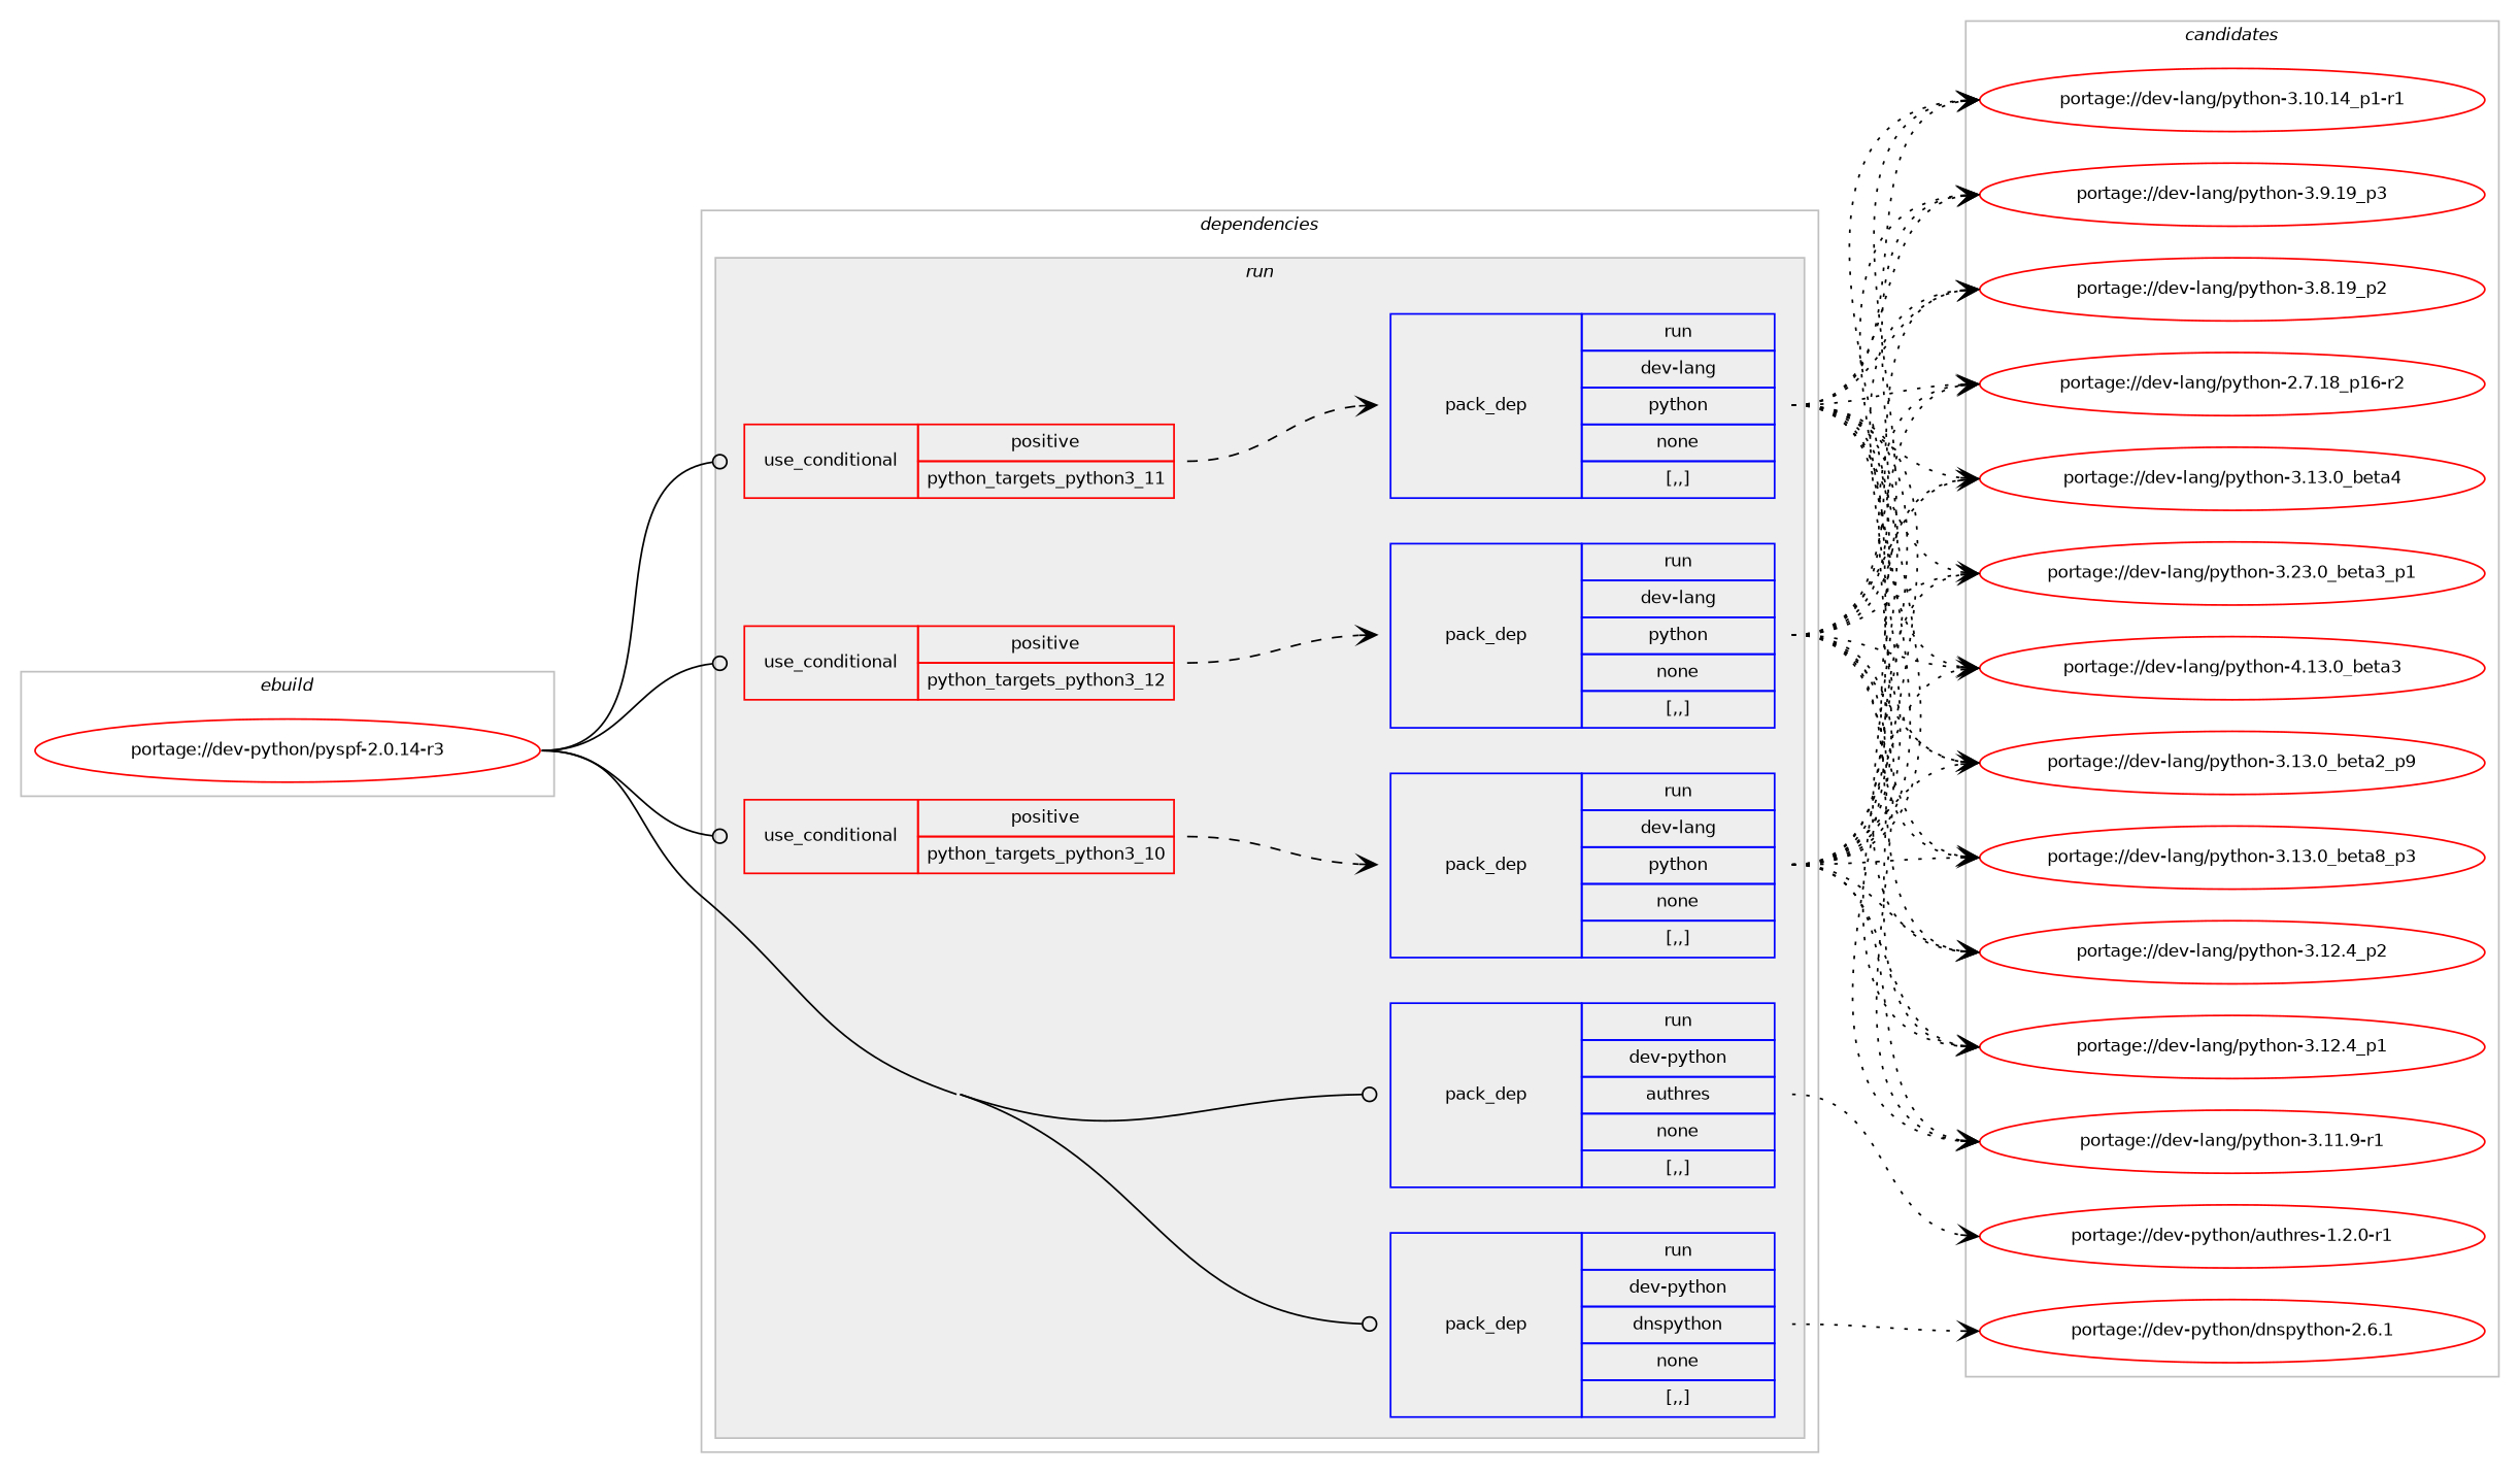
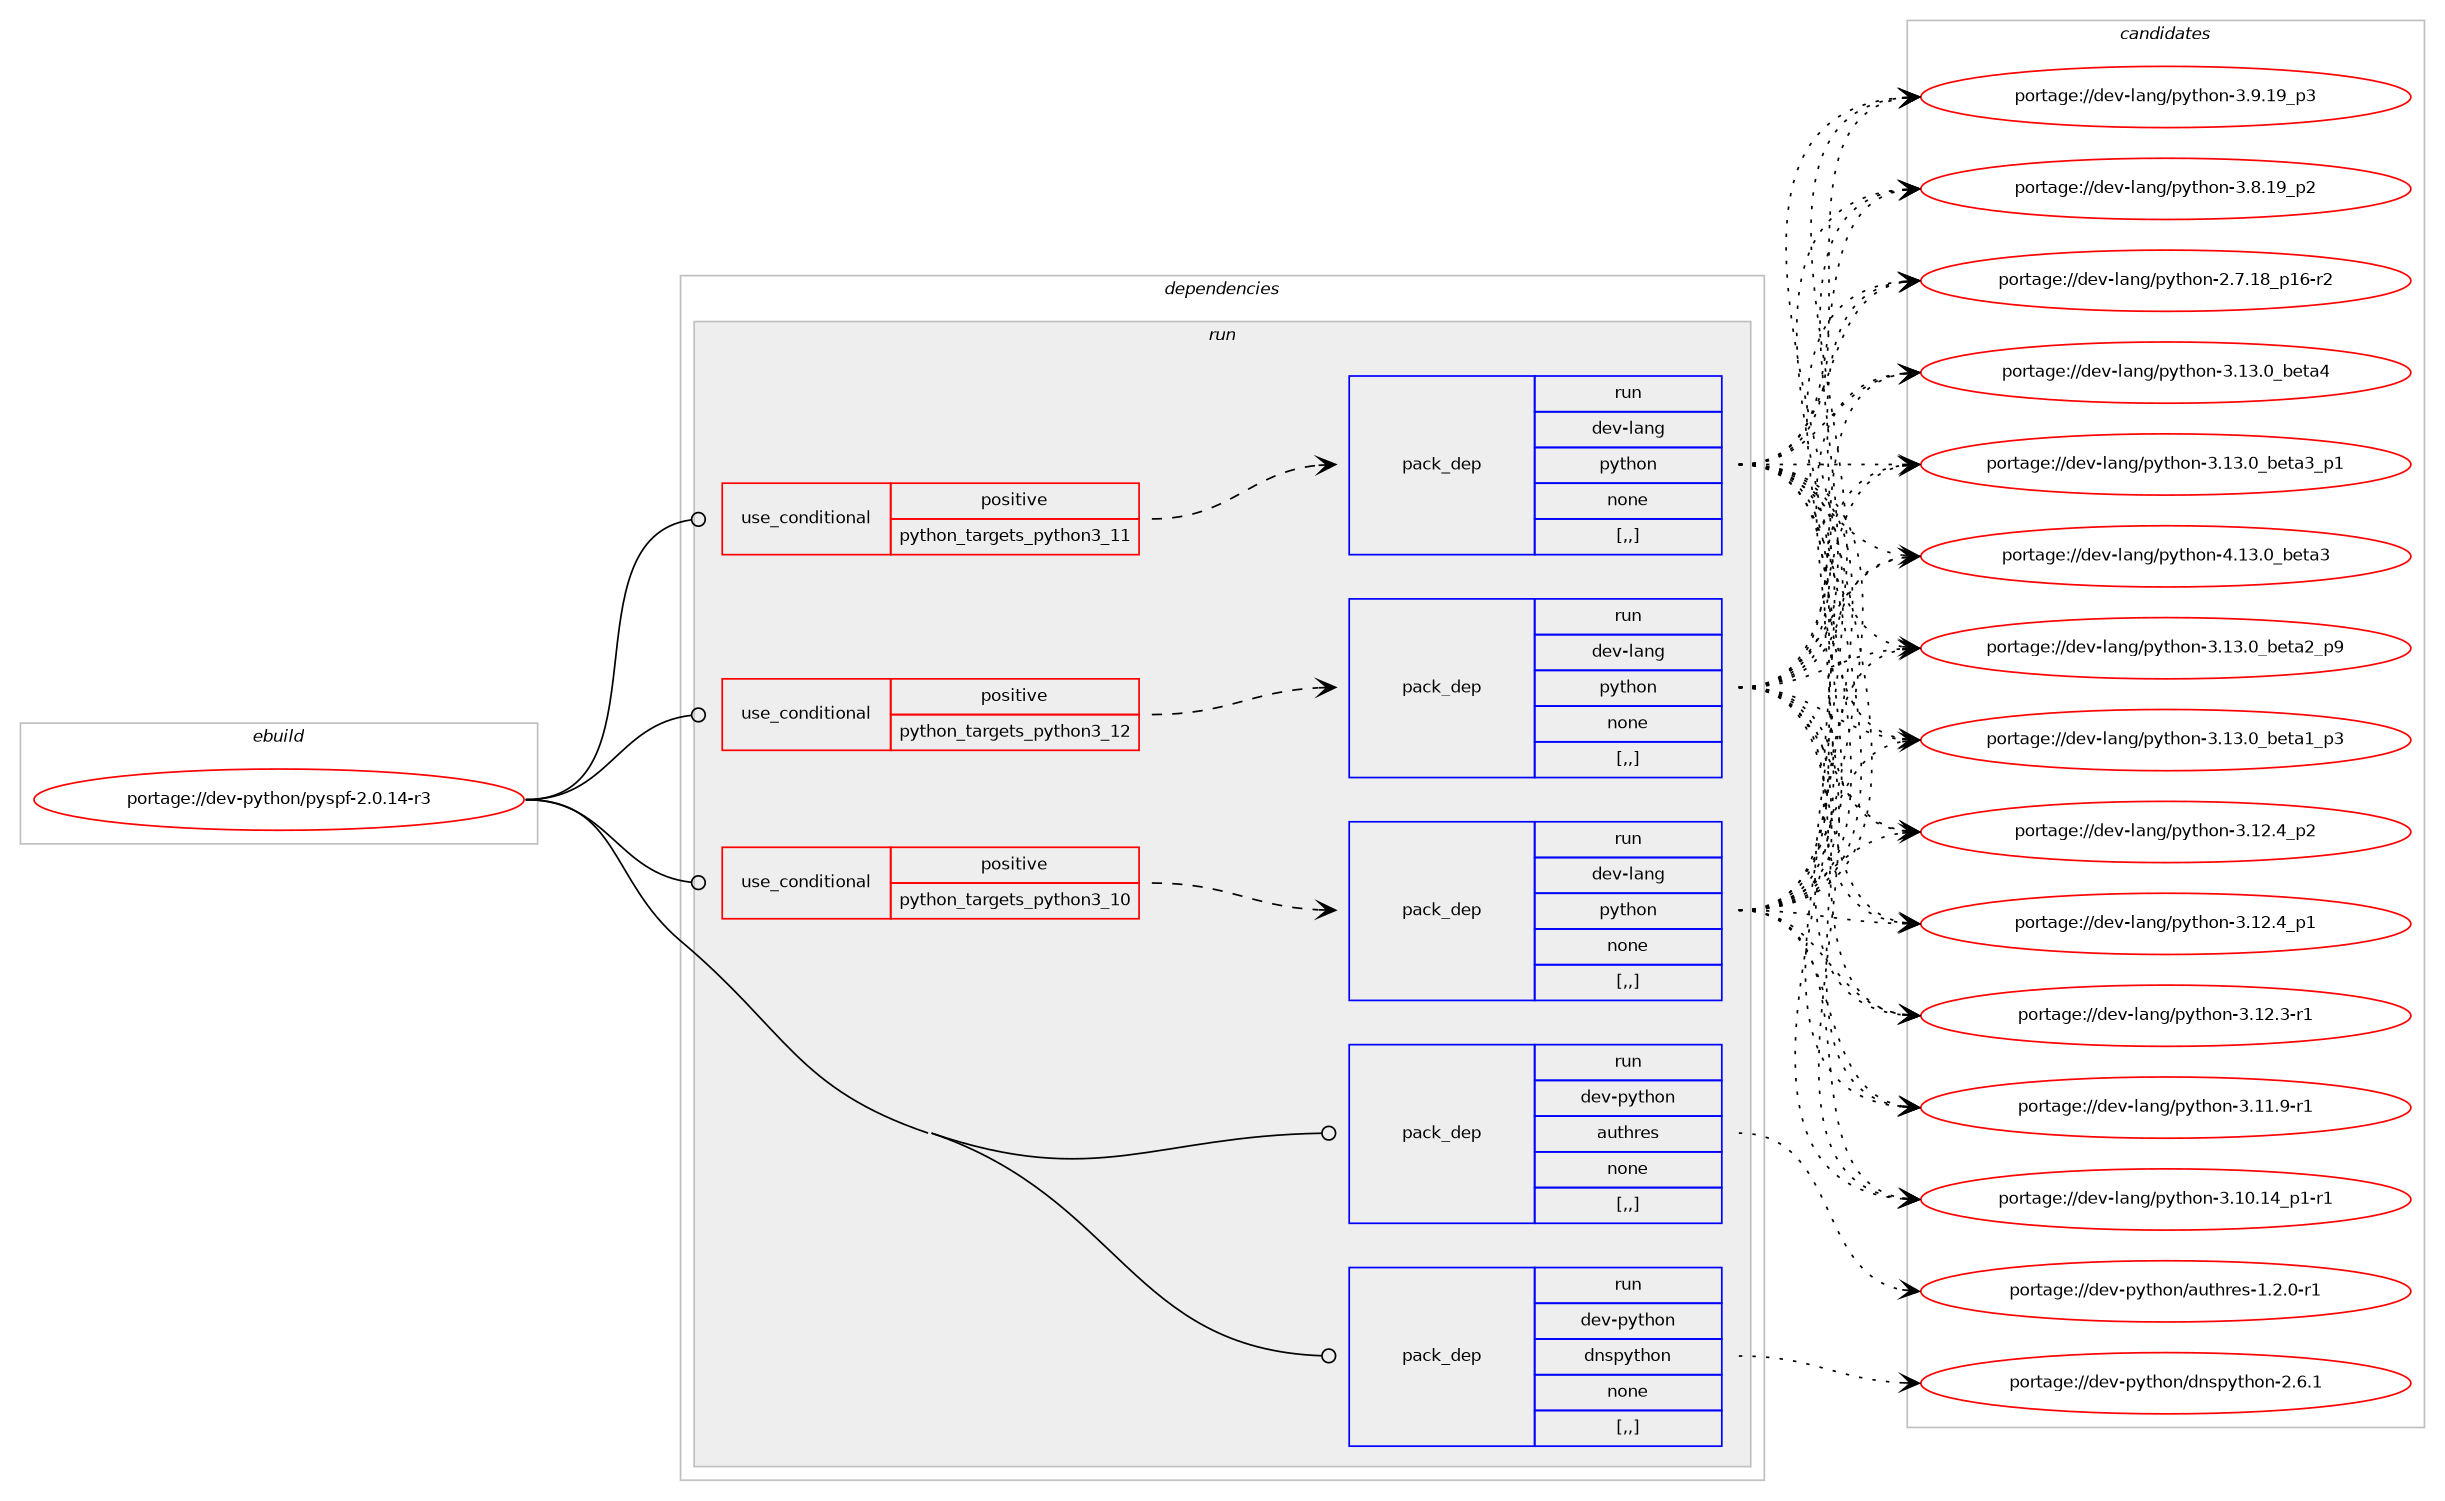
  digraph {
    compound=true
    concentrate=true
    fontname=Helvetica
    fontsize=10
    newrank=true
    rankdir=LR
    ranksep=1.5
    node [color=red fontname=Helvetica fontsize=10]
    edge [arrowhead=vee headport=w style=dotted tailport=e weight=100]
    n1 [label="portage://dev-python/pyspf-2.0.14-r3" width=4]
    n2 [color=blue label=<<TABLE BORDER="0" CELLBORDER="1" CELLSPACING="0" CELLPADDING="4" WIDTH="220"><TR><TD ROWSPAN="6" CELLPADDING="30">pack_dep</TD></TR><TR><TD WIDTH="110">run</TD></TR><TR><TD>dev-lang</TD></TR><TR><TD>python</TD></TR><TR><TD>none</TD></TR><TR><TD>[,,]</TD></TR></TABLE>> shape=none]
    n3 [label=<<TABLE BORDER="0" CELLBORDER="1" CELLSPACING="0" CELLPADDING="4"><TR><TD ROWSPAN="3" CELLPADDING="10">use_conditional</TD></TR><TR><TD>positive</TD></TR><TR><TD>python_targets_python3_10</TD></TR></TABLE>> shape=none]
    n4 [color=blue label=<<TABLE BORDER="0" CELLBORDER="1" CELLSPACING="0" CELLPADDING="4" WIDTH="220"><TR><TD ROWSPAN="6" CELLPADDING="30">pack_dep</TD></TR><TR><TD WIDTH="110">run</TD></TR><TR><TD>dev-lang</TD></TR><TR><TD>python</TD></TR><TR><TD>none</TD></TR><TR><TD>[,,]</TD></TR></TABLE>> shape=none]
    n5 [label=<<TABLE BORDER="0" CELLBORDER="1" CELLSPACING="0" CELLPADDING="4"><TR><TD ROWSPAN="3" CELLPADDING="10">use_conditional</TD></TR><TR><TD>positive</TD></TR><TR><TD>python_targets_python3_11</TD></TR></TABLE>> shape=none]
    n6 [color=blue label=<<TABLE BORDER="0" CELLBORDER="1" CELLSPACING="0" CELLPADDING="4" WIDTH="220"><TR><TD ROWSPAN="6" CELLPADDING="30">pack_dep</TD></TR><TR><TD WIDTH="110">run</TD></TR><TR><TD>dev-lang</TD></TR><TR><TD>python</TD></TR><TR><TD>none</TD></TR><TR><TD>[,,]</TD></TR></TABLE>> shape=none]
    n7 [label=<<TABLE BORDER="0" CELLBORDER="1" CELLSPACING="0" CELLPADDING="4"><TR><TD ROWSPAN="3" CELLPADDING="10">use_conditional</TD></TR><TR><TD>positive</TD></TR><TR><TD>python_targets_python3_12</TD></TR></TABLE>> shape=none]
    n8 [color=blue label=<<TABLE BORDER="0" CELLBORDER="1" CELLSPACING="0" CELLPADDING="4" WIDTH="220"><TR><TD ROWSPAN="6" CELLPADDING="30">pack_dep</TD></TR><TR><TD WIDTH="110">run</TD></TR><TR><TD>dev-python</TD></TR><TR><TD>authres</TD></TR><TR><TD>none</TD></TR><TR><TD>[,,]</TD></TR></TABLE>> shape=none]
    n9 [color=blue label=<<TABLE BORDER="0" CELLBORDER="1" CELLSPACING="0" CELLPADDING="4" WIDTH="220"><TR><TD ROWSPAN="6" CELLPADDING="30">pack_dep</TD></TR><TR><TD WIDTH="110">run</TD></TR><TR><TD>dev-python</TD></TR><TR><TD>dnspython</TD></TR><TR><TD>none</TD></TR><TR><TD>[,,]</TD></TR></TABLE>> shape=none]
    n10 [label="portage://dev-lang/python-3.13.0_beta4" width=4]
-   n11 [label="portage://dev-lang/python-3.23.0_beta3_p1" width=4]
+   n11 [label="portage://dev-lang/python-3.13.0_beta3_p1" width=4]
    n12 [label="portage://dev-lang/python-4.13.0_beta3" width=4]
    n13 [label="portage://dev-lang/python-3.13.0_beta2_p9" width=4]
-   n14 [label="portage://dev-lang/python-3.13.0_beta8_p3" width=4]
+   n14 [label="portage://dev-lang/python-3.13.0_beta1_p3" width=4]
    n15 [label="portage://dev-lang/python-3.12.4_p2" width=4]
    n16 [label="portage://dev-lang/python-3.12.4_p1" width=4]
+   n17 [label="portage://dev-lang/python-3.12.3-r1" width=4]
    n18 [label="portage://dev-lang/python-3.11.9-r1" width=4]
    n19 [label="portage://dev-lang/python-3.10.14_p1-r1" width=4]
    n20 [label="portage://dev-lang/python-3.9.19_p3" width=4]
    n21 [label="portage://dev-lang/python-3.8.19_p2" width=4]
    n22 [label="portage://dev-lang/python-2.7.18_p16-r2" width=4]
    n23 [label="portage://dev-python/authres-1.2.0-r1" width=4]
    n24 [label="portage://dev-python/dnspython-2.6.1" width=4]
    subgraph cluster_1 {
      color=gray
      label=<<i>ebuild</i>>
      n1
    }
    subgraph cluster_2 {
      color=gray
      label=<<i>dependencies</i>>
      subgraph cluster_3 {
        color=gray
        fillcolor="#eeeeee"
        label=<<i>compile</i>>
        style=filled
      }
      subgraph cluster_4 {
        color=gray
        fillcolor="#eeeeee"
        label=<<i>compile and run</i>>
        style=filled
      }
      subgraph cluster_5 {
        color=gray
        fillcolor="#eeeeee"
        label=<<i>run</i>>
        style=filled
        subgraph sub_6 {
          color=gray
          fillcolor="#eeeeee"
          label=<<i>run</i>>
          style=filled
          n3
          subgraph sub_7 {
            color=gray
            fillcolor="#eeeeee"
            label=<<i>run</i>>
            style=filled
            n2
          }
        }
        subgraph sub_8 {
          color=gray
          fillcolor="#eeeeee"
          label=<<i>run</i>>
          style=filled
          n5
          subgraph sub_9 {
            color=gray
            fillcolor="#eeeeee"
            label=<<i>run</i>>
            style=filled
            n4
          }
        }
        subgraph sub_10 {
          color=gray
          fillcolor="#eeeeee"
          label=<<i>run</i>>
          style=filled
          n7
          subgraph sub_11 {
            color=gray
            fillcolor="#eeeeee"
            label=<<i>run</i>>
            style=filled
            n6
          }
        }
        subgraph sub_12 {
          color=gray
          fillcolor="#eeeeee"
          label=<<i>run</i>>
          style=filled
          n8
        }
        subgraph sub_13 {
          color=gray
          fillcolor="#eeeeee"
          label=<<i>run</i>>
          style=filled
          n9
        }
      }
    }
    subgraph cluster_14 {
      color=gray
      label=<<i>candidates</i>>
      rank=same
      subgraph sub_15 {
        color=black
        label=<<i>candidates</i>>
        nodesep=1
        rank=same
        n10
        n11
        n12
        n13
        n14
        n15
        n16
+       n17
        n18
        n19
        n20
        n21
        n22
      }
      subgraph sub_16 {
        color=black
        label=<<i>candidates</i>>
        nodesep=1
        rank=same
        n10
        n11
        n12
        n13
        n14
        n15
        n16
+       n17
        n18
        n19
        n20
        n21
        n22
      }
      subgraph sub_17 {
        color=black
        label=<<i>candidates</i>>
        nodesep=1
        rank=same
        n10
        n11
        n12
        n13
        n14
        n15
        n16
+       n17
        n18
        n19
        n20
        n21
        n22
      }
      subgraph sub_18 {
        color=black
        label=<<i>candidates</i>>
        nodesep=1
        rank=same
        n23
      }
      subgraph sub_19 {
        color=black
        label=<<i>candidates</i>>
        nodesep=1
        rank=same
        n24
      }
    }
    n1 -> n3 [arrowhead=odot style=solid weight=20]
    n1 -> n5 [arrowhead=odot style=solid weight=20]
    n1 -> n7 [arrowhead=odot style=solid weight=20]
    n1 -> n8 [arrowhead=odot style=solid weight=20]
    n1 -> n9 [arrowhead=odot style=solid weight=20]
    n2 -> n10
    n2 -> n11
    n2 -> n12
    n2 -> n13
    n2 -> n14
    n2 -> n15
    n2 -> n16
+   n2 -> n17
    n2 -> n18
    n2 -> n19
    n2 -> n20
    n2 -> n21
    n2 -> n22
    n3 -> n2 [style=dashed weight=20]
    n4 -> n10
    n4 -> n11
    n4 -> n12
    n4 -> n13
    n4 -> n14
    n4 -> n15
    n4 -> n16
+   n4 -> n17
    n4 -> n18
    n4 -> n19
    n4 -> n20
    n4 -> n21
    n4 -> n22
    n5 -> n4 [style=dashed weight=20]
    n6 -> n10
    n6 -> n11
    n6 -> n12
    n6 -> n13
    n6 -> n14
    n6 -> n15
    n6 -> n16
+   n6 -> n17
    n6 -> n18
    n6 -> n19
    n6 -> n20
    n6 -> n21
    n6 -> n22
    n7 -> n6 [style=dashed weight=20]
    n8 -> n23
    n9 -> n24
  }
